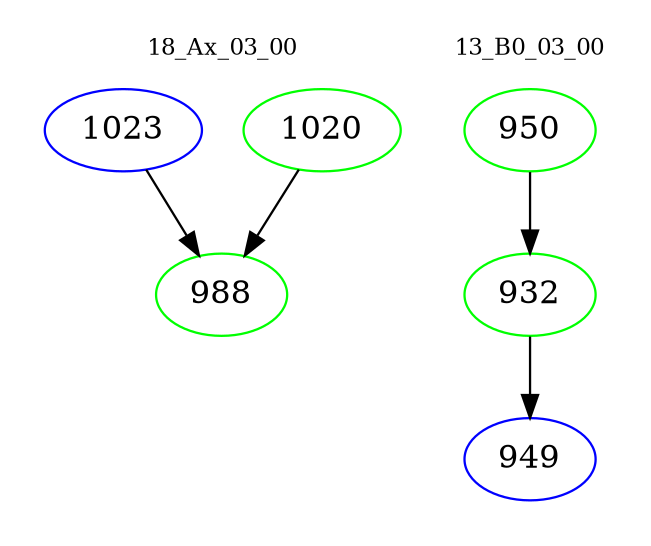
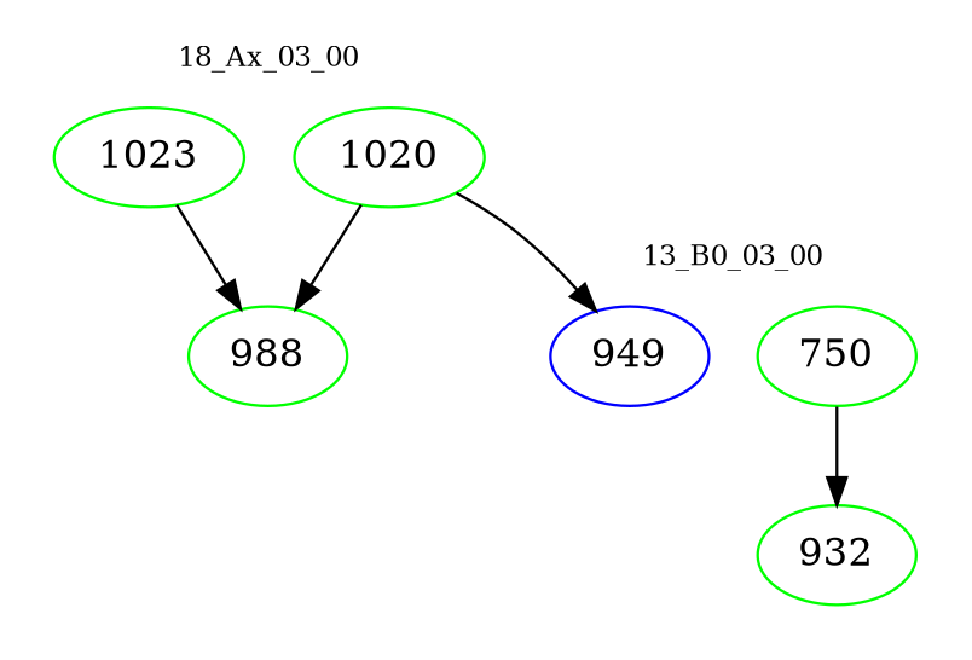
  digraph {
    node [color=green]
    edge [color=black]
    n1 [label=1020]
    n2 [label=988]
-   n3 [color=blue label=1023]
-   n4 [label=950]
+   n3 [label=1023]
+   n4 [label=750]
    n5 [label=932]
    n6 [color=blue label=949]
    subgraph cluster_1 {
      color=white
      fontsize=10
      label="18_Ax_03_00"
      n1
      n2
      n3
    }
    subgraph cluster_2 {
      color=white
      fontsize=10
      label="13_B0_03_00"
      n4
      n5
      n6
    }
    n1 -> n2
    n3 -> n2
    n4 -> n5
-   n5 -> n6
+   n1 -> n6
  }
